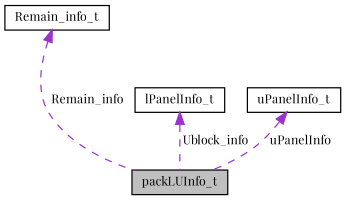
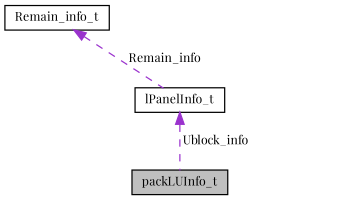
  digraph {
    fontname="Playfair Display"
    node [color=black fillcolor=white fontname="Playfair Display" fontsize=10 shape=record style=filled]
    edge [color=darkorchid3 dir=back fontname="Playfair Display" fontsize=10 labelfontname=Helvetica labelfontsize=10 style=dashed]
    n1 [fillcolor=grey75 fontcolor=black height=0.2 label=packLUInfo_t width=0.4]
    n2 [height=0.2 label=lPanelInfo_t width=0.4]
    n3 [height=0.2 label=Remain_info_t width=0.4]
-   n4 [height=0.2 label=uPanelInfo_t width=0.4]
    n2 -> n1 [label=" Ublock_info"]
-   n3 -> n1 [label=" Remain_info"]
-   n4 -> n1 [label=" uPanelInfo"]
+   n3 -> n2 [label=" Remain_info"]
  }
